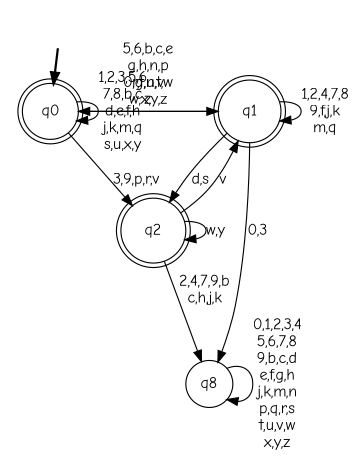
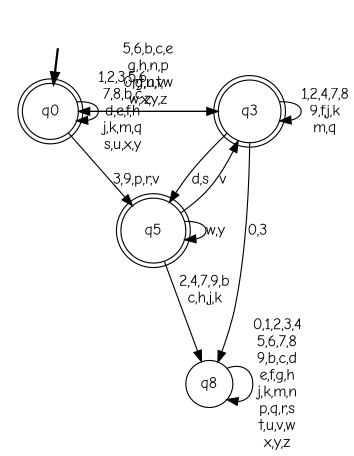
  digraph {
    fontname="Comic Neue"
    rankdir=TB
    node [fontname="Comic Neue" shape=doublecircle style="rounded,filled" color=black fillcolor=white]
    edge [fontname="Comic Neue"]
    __start0 [height=0 shape=none style=invis width=0 color="" fillcolor=""]
    n2 [label=q0]
-   n3 [label=q1]
-   n4 [label=q2]
+   n3 [label=q3]
+   n4 [label=q5]
    n5 [label=q8 shape=circle style=filled]
    subgraph cluster_1 {
      nodesep=0.15
      ranksep=0.15
      style=invis
      __start0
      n2
    }
    __start0 -> n2 [penwidth=2]
    n2 -> n2 [label="1,2,3,5,6\n7,8,b,c\nd,e,f,h\nj,k,m,q\ns,u,x,y"]
    n2 -> n3 [label="0,g,n,t,w\nz"]
    n2 -> n4 [label="3,9,p,r,v"]
    n3 -> n2 [label="5,6,b,c,e\ng,h,n,p\nr,t,u,v\nw,x,y,z"]
    n3 -> n3 [label="1,2,4,7,8\n9,f,j,k\nm,q"]
    n3 -> n4 [label="d,s"]
    n3 -> n5 [label="0,3"]
    n4 -> n3 [label=v]
    n4 -> n4 [label="w,y"]
    n4 -> n5 [label="2,4,7,9,b\nc,h,j,k"]
    n5 -> n5 [label="0,1,2,3,4\n5,6,7,8\n9,b,c,d\ne,f,g,h\nj,k,m,n\np,q,r,s\nt,u,v,w\nx,y,z"]
  }
